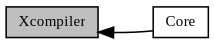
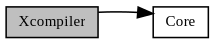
  digraph {
    rankdir=LR
    fontname="Liberation Serif"
    node [color=black fontname="Liberation Serif" fontsize=10 shape=record style=filled]
    n1 [fillcolor=grey75 fontcolor=black height=0.2 label=Xcompiler width=0.4]
    n2 [fillcolor=white height=0.2 label=Core width=0.4]
-   n1 -> n2 [dir=back fontname="Liberation Serif" fontsize=10 labelfontname=Helvetica labelfontsize=10 shape=plaintext style=solid]
+   n2 -> n1 [dir=back fontname="Liberation Serif" fontsize=10 labelfontname=Helvetica labelfontsize=10 shape=plaintext style=solid]
  }
